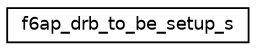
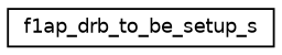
  digraph {
    rankdir=LR
-   n1 [color=black fillcolor=white fontname=Helvetica fontsize=10 height=0.2 label=f6ap_drb_to_be_setup_s shape=record style=filled width=0.4]
+   n1 [color=black fillcolor=white fontname=Helvetica fontsize=10 height=0.2 label=f1ap_drb_to_be_setup_s shape=record style=filled width=0.4]
  }
